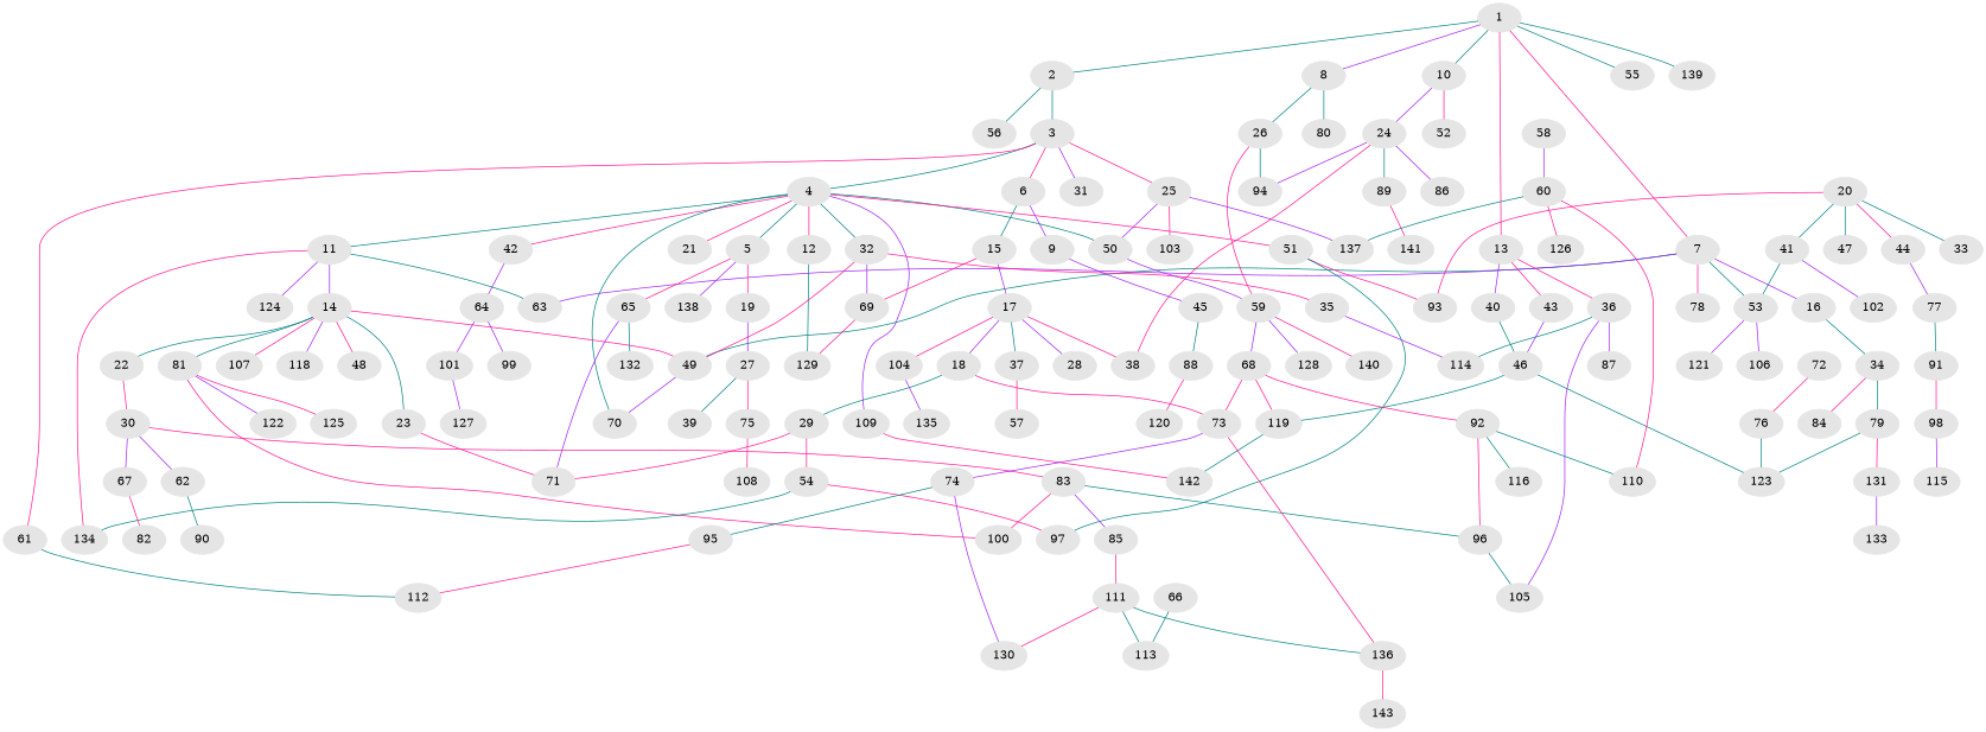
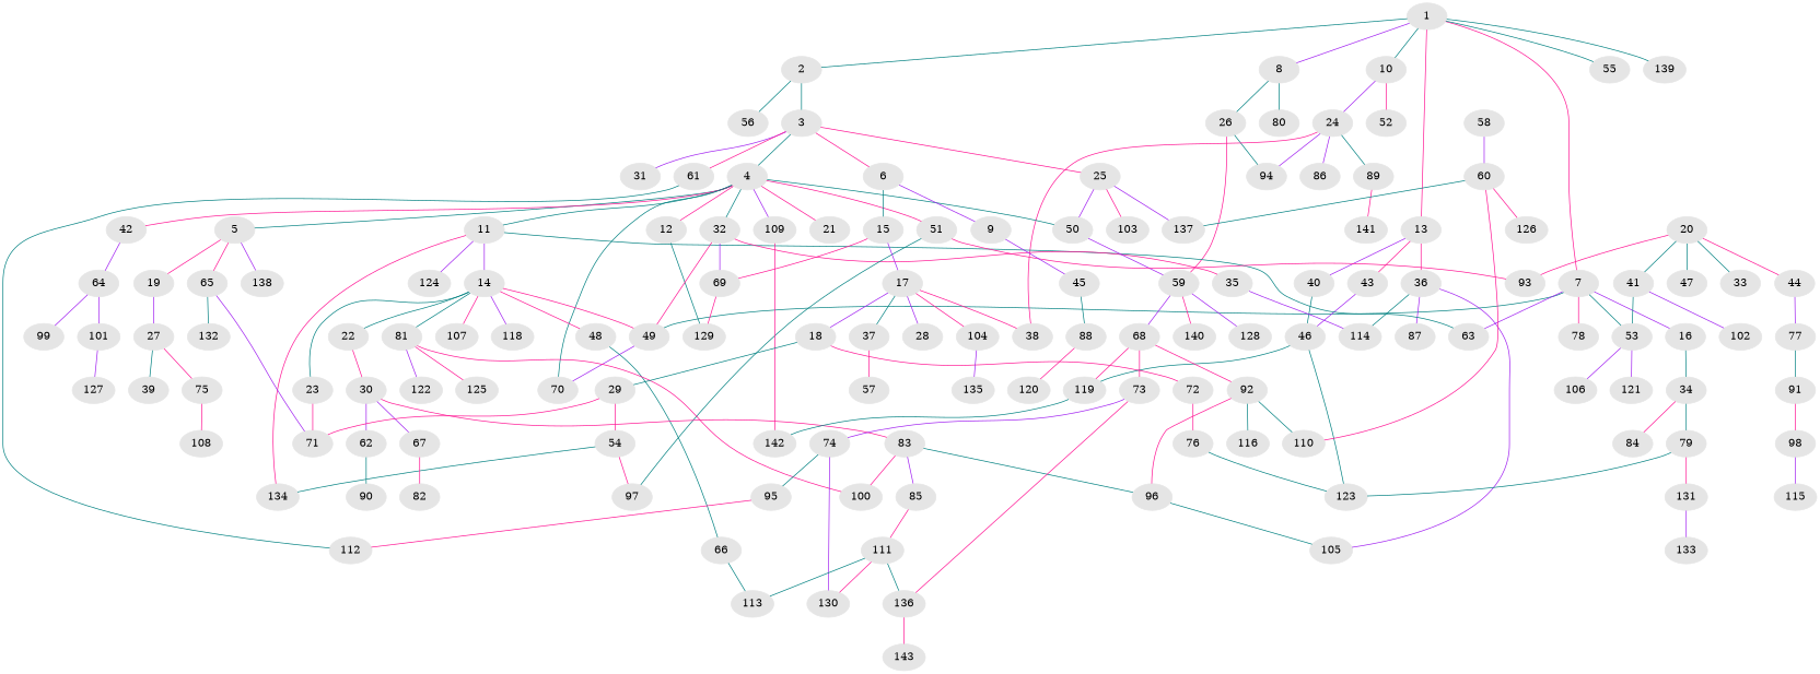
  graph {
    node [color=gray90 style=filled]
    edge [color=deeppink]
    1
    2
    7
    8
    10
    13
    55
    139
    3
    56
    16
    49
    53
    63
    78
    26
    80
    24
    52
    36
    40
    43
    4
    6
    25
    31
    61
    5
    11
    12
    21
    32
    42
    50
    51
    70
    109
    9
    15
    103
    137
    112
    19
    65
    138
    14
    124
    134
    129
    69
    35
    64
    59
    93
    97
    142
    27
    71
    132
    45
    17
    34
    106
    121
    94
    88
    38
    86
    89
    22
    23
    48
    81
    107
    118
    20
    33
    41
    44
    47
    114
    87
    105
    46
    30
    66
    100
    122
    125
    18
    28
    37
    104
    79
    84
    29
    72
    57
    135
    54
    76
    39
    75
    102
    77
    62
    67
    83
    141
    68
    128
    140
    108
    90
    82
    85
    96
    123
    131
    119
    99
    101
    58
    60
    91
    120
    113
    110
    126
    73
    92
    127
    74
    136
    116
    95
    130
    143
    98
    133
    111
    115
    1 -- 2 [color=teal]
    1 -- 7
    1 -- 8 [color=purple]
    1 -- 10 [color=teal]
    1 -- 13
    1 -- 55 [color=teal]
    1 -- 139 [color=teal]
    2 -- 3 [color=teal]
    2 -- 56 [color=teal]
    7 -- 16 [color=purple]
    7 -- 49 [color=teal]
    7 -- 53 [color=teal]
    7 -- 63 [color=purple]
    7 -- 78
    8 -- 26 [color=teal]
    8 -- 80 [color=teal]
    10 -- 24 [color=purple]
    10 -- 52
    13 -- 36
    13 -- 40 [color=purple]
    13 -- 43
    3 -- 4 [color=teal]
    3 -- 6
    3 -- 25
    3 -- 31 [color=purple]
    3 -- 61
    16 -- 34 [color=teal]
    49 -- 70 [color=purple]
    53 -- 106 [color=purple]
    53 -- 121 [color=purple]
    26 -- 59
    26 -- 94 [color=teal]
    24 -- 94 [color=purple]
    24 -- 38
    24 -- 86 [color=purple]
    24 -- 89 [color=teal]
    36 -- 114 [color=teal]
    36 -- 87 [color=purple]
    36 -- 105 [color=purple]
    40 -- 46 [color=teal]
    43 -- 46 [color=purple]
    4 -- 5 [color=teal]
    4 -- 11 [color=teal]
    4 -- 12
    4 -- 21
    4 -- 32 [color=teal]
    4 -- 42
    4 -- 50 [color=teal]
    4 -- 51
    4 -- 70 [color=teal]
    4 -- 109 [color=purple]
    6 -- 9 [color=purple]
    6 -- 15 [color=teal]
    25 -- 50 [color=purple]
    25 -- 103
    25 -- 137 [color=purple]
    61 -- 112 [color=teal]
    5 -- 19
    5 -- 65
    5 -- 138 [color=purple]
    11 -- 63 [color=teal]
    11 -- 14 [color=purple]
    11 -- 124 [color=purple]
    11 -- 134
    12 -- 129 [color=teal]
    32 -- 49
    32 -- 69 [color=purple]
    32 -- 35
    42 -- 64 [color=purple]
    50 -- 59 [color=purple]
    51 -- 93
    51 -- 97 [color=teal]
    109 -- 142
    9 -- 45 [color=purple]
    15 -- 69
    15 -- 17 [color=purple]
    19 -- 27 [color=purple]
    65 -- 71 [color=purple]
    65 -- 132 [color=teal]
    14 -- 49
    14 -- 22 [color=teal]
    14 -- 23 [color=teal]
    14 -- 48
    14 -- 81 [color=teal]
    14 -- 107
    14 -- 118 [color=purple]
    69 -- 129
    35 -- 114 [color=purple]
    64 -- 99 [color=purple]
    64 -- 101 [color=purple]
    59 -- 68 [color=purple]
    59 -- 128 [color=purple]
    59 -- 140
    27 -- 39 [color=teal]
    27 -- 75
    45 -- 88 [color=teal]
    17 -- 38
    17 -- 18 [color=purple]
    17 -- 28 [color=purple]
    17 -- 37 [color=teal]
    17 -- 104
    34 -- 79 [color=teal]
    34 -- 84
    88 -- 120
    89 -- 141
    22 -- 30
    23 -- 71
+   48 -- 66 [color=teal]
    81 -- 100
    81 -- 122 [color=purple]
    81 -- 125
    20 -- 93
    20 -- 33 [color=teal]
    20 -- 41 [color=teal]
    20 -- 44
    20 -- 47 [color=teal]
    41 -- 53 [color=teal]
    41 -- 102 [color=purple]
    44 -- 77 [color=purple]
    46 -- 123 [color=teal]
    46 -- 119 [color=teal]
    30 -- 62 [color=purple]
    30 -- 67 [color=purple]
    30 -- 83
    66 -- 113 [color=teal]
    18 -- 29 [color=teal]
-   18 -- 73
+   18 -- 72
    37 -- 57
    104 -- 135 [color=purple]
    79 -- 123 [color=teal]
    79 -- 131
    29 -- 71
    29 -- 54
    72 -- 76
    54 -- 134 [color=teal]
    54 -- 97
    76 -- 123 [color=teal]
    75 -- 108
    77 -- 91 [color=teal]
    62 -- 90 [color=teal]
    67 -- 82
    83 -- 100
    83 -- 85 [color=purple]
    83 -- 96 [color=teal]
    68 -- 119
    68 -- 73
    68 -- 92
    85 -- 111
    96 -- 105 [color=teal]
    131 -- 133 [color=purple]
    119 -- 142 [color=teal]
    101 -- 127 [color=purple]
    58 -- 60 [color=purple]
    60 -- 137 [color=teal]
    60 -- 110
    60 -- 126
    91 -- 98
    73 -- 74 [color=purple]
    73 -- 136
    92 -- 96
    92 -- 110 [color=teal]
    92 -- 116 [color=teal]
    74 -- 95 [color=teal]
    74 -- 130 [color=purple]
    136 -- 143
    95 -- 112
    98 -- 115 [color=purple]
    111 -- 113 [color=teal]
    111 -- 136 [color=teal]
    111 -- 130
  }
